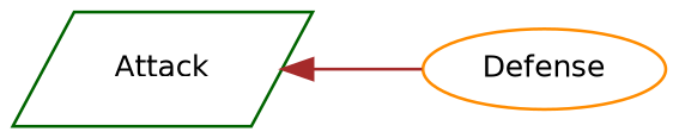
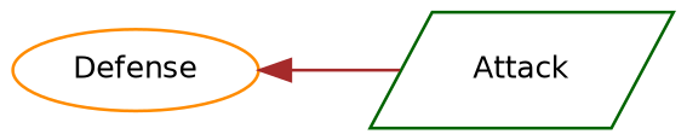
  digraph {
    rankdir=LR
    node [fillcolor=white fontname=Helvetica fontsize=10 style=filled]
    n1 [color=darkgreen height=0.2 label=Attack shape=parallelogram width=0.4]
    n2 [color=darkorange height=0.2 label=Defense shape=ellipse width=0.4]
-   n1 -> n2 [color=brown dir=back fontname=Helvetica fontsize=10 labelfontname=Helvetica labelfontsize=10 style=solid]
+   n2 -> n1 [color=brown dir=back fontname=Helvetica fontsize=10 labelfontname=Helvetica labelfontsize=10 style=solid]
  }
